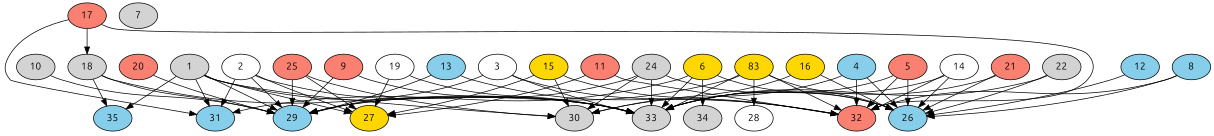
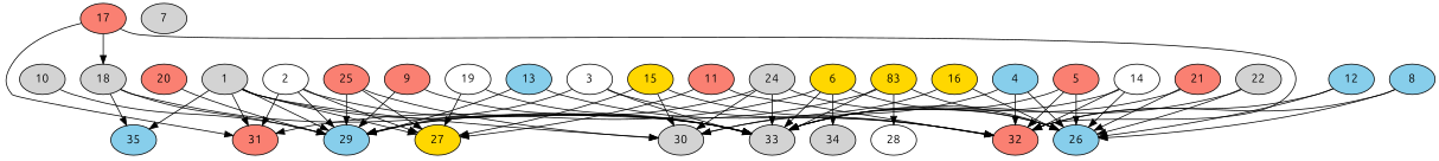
  digraph {
    fontname=Ubuntu
    node [alpha=0.05 fillcolor=lightgrey fontname=Ubuntu style=filled]
    edge [fontname=Ubuntu]
    1 [alpha=0.16 expect_size=31608832]
    27 [expect_size=6953984 fillcolor=gold]
    29 [expect_size=44817408 fillcolor=skyblue]
    30 [expect_size=11606016]
-   31 [expect_size=44414976 fillcolor=skyblue]
+   31 [expect_size=44414976 fillcolor=salmon]
    33 [alpha=0.18 expect_size=7574528]
    35 [alpha=0.17 expect_size=15930368 fillcolor=skyblue]
    2 [alpha=0.03 expect_size=50298880 fillcolor=white]
    3 [alpha=0.15 expect_size=24355840 fillcolor=white]
    32 [alpha=0.02 expect_size=28051456 fillcolor=salmon]
    4 [alpha=0.02 expect_size=9559040 fillcolor=skyblue]
    26 [alpha=0.09 expect_size=39707648 fillcolor=skyblue]
    5 [alpha=0.19 expect_size=26437632 fillcolor=salmon]
    6 [alpha=0.14 expect_size=26563584 fillcolor=gold]
    34 [alpha=0.09 expect_size=49281024]
    7 [alpha=0.04 expect_size=28064768]
    8 [alpha=0.11 expect_size=12311552 fillcolor=skyblue]
    9 [alpha=0.10 expect_size=10767360 fillcolor=salmon]
    10 [alpha=0.02 expect_size=49159168]
    11 [alpha=0.12 expect_size=6367232 fillcolor=salmon]
    12 [alpha=0.07 expect_size=44073984 fillcolor=skyblue]
    13 [alpha=0.17 expect_size=51008512 fillcolor=skyblue]
    14 [alpha=0.09 expect_size=40111104 fillcolor=white]
    15 [alpha=0.12 expect_size=44360704 fillcolor=gold]
    16 [alpha=0.06 expect_size=42304512 fillcolor=gold]
    17 [expect_size=27706368 fillcolor=salmon]
    18 [alpha=0.11 expect_size=38084608]
    19 [alpha=0.06 expect_size=15799296 fillcolor=white]
    20 [alpha=0.14 expect_size=39357440 fillcolor=salmon]
    21 [alpha=0.13 expect_size=45231104 fillcolor=salmon]
    22 [alpha=0.11 expect_size=25585664]
    n32 [alpha=0.18 expect_size=42946560 fillcolor=gold label=83]
    28 [alpha=0.04 expect_size=17687552 fillcolor=white]
    24 [alpha=0.06 expect_size=36137984]
    25 [alpha=0.03 expect_size=10622976 fillcolor=salmon]
    1 -> 27
    1 -> 29
    1 -> 30
    1 -> 31
    1 -> 33
    1 -> 35
    2 -> 27
    2 -> 29
    2 -> 31
    2 -> 33
    3 -> 29
    3 -> 33
    3 -> 32
    4 -> 30
    4 -> 32
    4 -> 26
    5 -> 33
    5 -> 32
    5 -> 26
    6 -> 31
    6 -> 33
    6 -> 26
    6 -> 34
    8 -> 32
    8 -> 26
    9 -> 29
    9 -> 33
    10 -> 29
    11 -> 27
    11 -> 32
    12 -> 26
    13 -> 29
    13 -> 32
    14 -> 33
    14 -> 32
    14 -> 26
    15 -> 27
    15 -> 30
    15 -> 32
    16 -> 30
    16 -> 26
    17 -> 31
    17 -> 32
    17 -> 18
    18 -> 29
    18 -> 33
    18 -> 35
    19 -> 27
    19 -> 33
    20 -> 29
    21 -> 33
    21 -> 26
    22 -> 33
    22 -> 26
    n32 -> 29
    n32 -> 33
-   n32 -> 32
+   12 -> 32
    n32 -> 26
    n32 -> 28
    24 -> 29
    24 -> 30
    24 -> 33
    24 -> 26
    25 -> 27
    25 -> 29
    25 -> 30
  }
